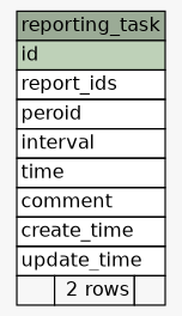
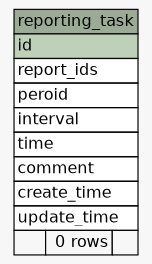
  digraph {
    bgcolor="#f7f7f7"
    fontname=Helvetica
    fontsize=14
    nodesep=0.18
    rankdir=RL
    ranksep=0.46
-   n1 [fontname=Helvetica fontsize=14 label=<     <TABLE BORDER="0" CELLBORDER="1" CELLSPACING="0" BGCOLOR="#ffffff">       <TR><TD COLSPAN="3" BGCOLOR="#9bab96" ALIGN="CENTER">reporting_task</TD></TR>       <TR><TD PORT="id" COLSPAN="3" BGCOLOR="#bed1b8" ALIGN="LEFT">id</TD></TR>       <TR><TD PORT="report_ids" COLSPAN="3" ALIGN="LEFT">report_ids</TD></TR>       <TR><TD PORT="peroid" COLSPAN="3" ALIGN="LEFT">peroid</TD></TR>       <TR><TD PORT="interval" COLSPAN="3" ALIGN="LEFT">interval</TD></TR>       <TR><TD PORT="time" COLSPAN="3" ALIGN="LEFT">time</TD></TR>       <TR><TD PORT="comment" COLSPAN="3" ALIGN="LEFT">comment</TD></TR>       <TR><TD PORT="create_time" COLSPAN="3" ALIGN="LEFT">create_time</TD></TR>       <TR><TD PORT="update_time" COLSPAN="3" ALIGN="LEFT">update_time</TD></TR>       <TR><TD ALIGN="LEFT" BGCOLOR="#f7f7f7">  </TD><TD ALIGN="RIGHT" BGCOLOR="#f7f7f7">2 rows</TD><TD ALIGN="RIGHT" BGCOLOR="#f7f7f7">  </TD></TR>     </TABLE>> shape=plaintext]
+   n1 [fontname=Helvetica fontsize=14 label=<     <TABLE BORDER="0" CELLBORDER="1" CELLSPACING="0" BGCOLOR="#ffffff">       <TR><TD COLSPAN="3" BGCOLOR="#9bab96" ALIGN="CENTER">reporting_task</TD></TR>       <TR><TD PORT="id" COLSPAN="3" BGCOLOR="#bed1b8" ALIGN="LEFT">id</TD></TR>       <TR><TD PORT="report_ids" COLSPAN="3" ALIGN="LEFT">report_ids</TD></TR>       <TR><TD PORT="peroid" COLSPAN="3" ALIGN="LEFT">peroid</TD></TR>       <TR><TD PORT="interval" COLSPAN="3" ALIGN="LEFT">interval</TD></TR>       <TR><TD PORT="time" COLSPAN="3" ALIGN="LEFT">time</TD></TR>       <TR><TD PORT="comment" COLSPAN="3" ALIGN="LEFT">comment</TD></TR>       <TR><TD PORT="create_time" COLSPAN="3" ALIGN="LEFT">create_time</TD></TR>       <TR><TD PORT="update_time" COLSPAN="3" ALIGN="LEFT">update_time</TD></TR>       <TR><TD ALIGN="LEFT" BGCOLOR="#f7f7f7">  </TD><TD ALIGN="RIGHT" BGCOLOR="#f7f7f7">0 rows</TD><TD ALIGN="RIGHT" BGCOLOR="#f7f7f7">  </TD></TR>     </TABLE>> shape=plaintext]
  }
